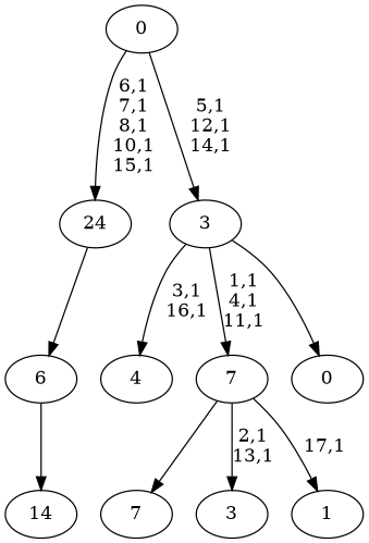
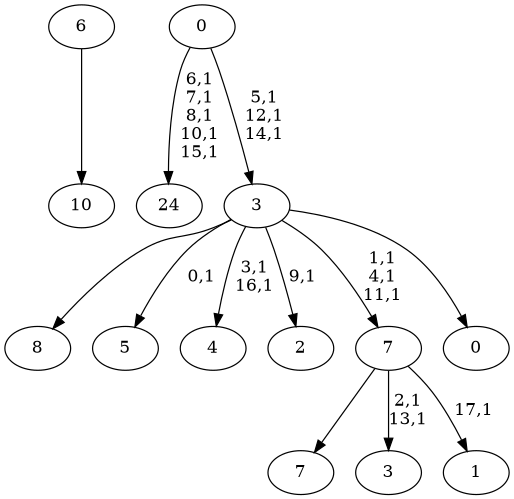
  digraph {
-   n1 [label=14]
+   n1 [label=10]
+   n2 [label=8]
    n3 [label=7]
    n4 [label=6]
    24
+   n6 [label=5]
    n7 [label=4]
    n8 [label=3]
+   n9 [label=2]
    n10 [label=1]
    7
    n12 [label=0]
    3
    0
    n4 -> n1
-   24 -> n4
    7 -> n3
    7 -> n8 [label="2,1\n13,1"]
    7 -> n10 [label="17,1"]
+   3 -> n2
+   3 -> n6 [label="0,1"]
    3 -> n7 [label="3,1\n16,1"]
+   3 -> n9 [label="9,1"]
    3 -> 7 [label="1,1\n4,1\n11,1"]
    3 -> n12
    0 -> 24 [label="6,1\n7,1\n8,1\n10,1\n15,1"]
    0 -> 3 [label="5,1\n12,1\n14,1"]
  }
